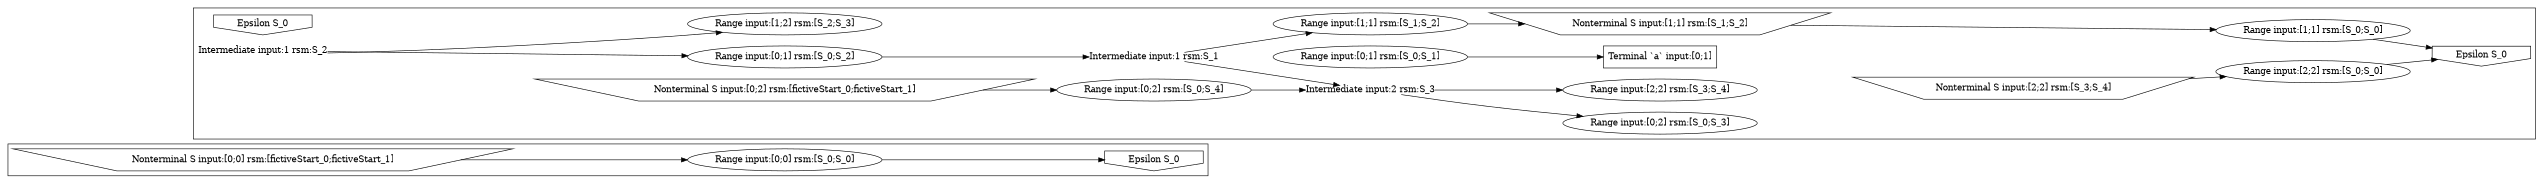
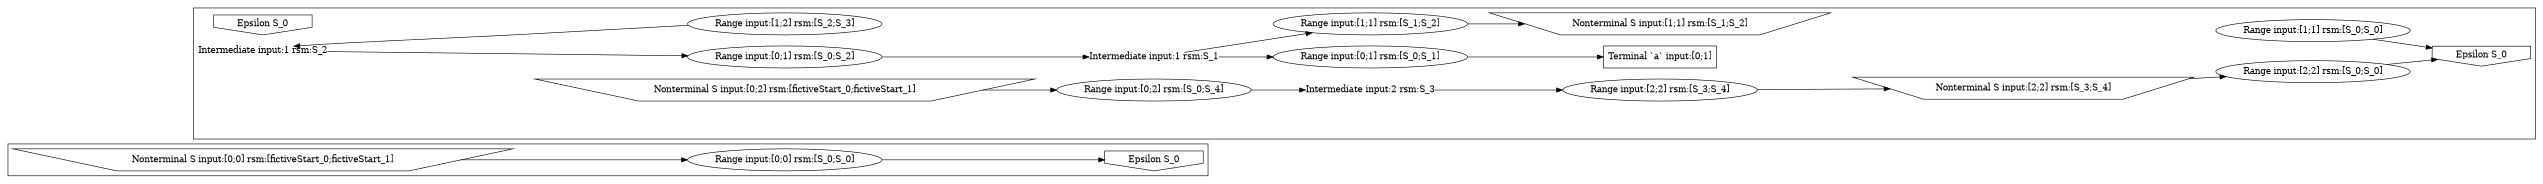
  digraph {
    labelloc=t
    rankdir=LR
    node [shape=ellipse]
    n1 [label="Epsilon S_0" shape=invhouse]
    n2 [label="Nonterminal S input:[0;0] rsm:[fictiveStart_0;fictiveStart_1]" shape=invtrapezium]
    n3 [label="Range input:[0;0] rsm:[S_0;S_0]"]
    n4 [label="Epsilon S_0" shape=invhouse]
    n5 [label="Epsilon S_0" shape=invhouse]
    n6 [label="Intermediate input:1 rsm:S_1" shape=plain]
    n7 [label="Range input:[0;1] rsm:[S_0;S_1]"]
    n8 [label="Range input:[1;1] rsm:[S_1;S_2]"]
    n9 [label="Intermediate input:1 rsm:S_2" shape=plain]
    n10 [label="Range input:[0;1] rsm:[S_0;S_2]"]
    n11 [label="Range input:[1;2] rsm:[S_2;S_3]"]
    n12 [label="Intermediate input:2 rsm:S_3" shape=plain]
-   n13 [label="Range input:[0;2] rsm:[S_0;S_3]"]
    n14 [label="Range input:[2;2] rsm:[S_3;S_4]"]
    n15 [label="Nonterminal S input:[0;2] rsm:[fictiveStart_0;fictiveStart_1]" shape=invtrapezium]
    n16 [label="Range input:[0;2] rsm:[S_0;S_4]"]
    n17 [label="Nonterminal S input:[1;1] rsm:[S_1;S_2]" shape=invtrapezium]
    n18 [label="Range input:[1;1] rsm:[S_0;S_0]"]
    n19 [label="Nonterminal S input:[2;2] rsm:[S_3;S_4]" shape=invtrapezium]
    n20 [label="Range input:[2;2] rsm:[S_0;S_0]"]
    n21 [label="Terminal `a` input:[0;1]" shape=rectangle]
    subgraph cluster_1 {
      n1
      n2
      n3
    }
    subgraph cluster_2 {
      n4
      n5
      n6
      n7
      n8
      n9
      n10
      n11
      n12
-     n13
      n14
      n15
      n16
      n17
      n18
      n19
      n20
      n21
    }
    n2 -> n3
    n3 -> n1
-   n6 -> n12
+   n6 -> n7
    n6 -> n8
    n7 -> n21
    n8 -> n17
    n9 -> n10
-   n9 -> n11
+   n11 -> n9
    n10 -> n6
-   n12 -> n13
    n12 -> n14
+   n14 -> n19
    n15 -> n16
    n16 -> n12
-   n17 -> n18
    n18 -> n4
    n19 -> n20
    n20 -> n4
  }
